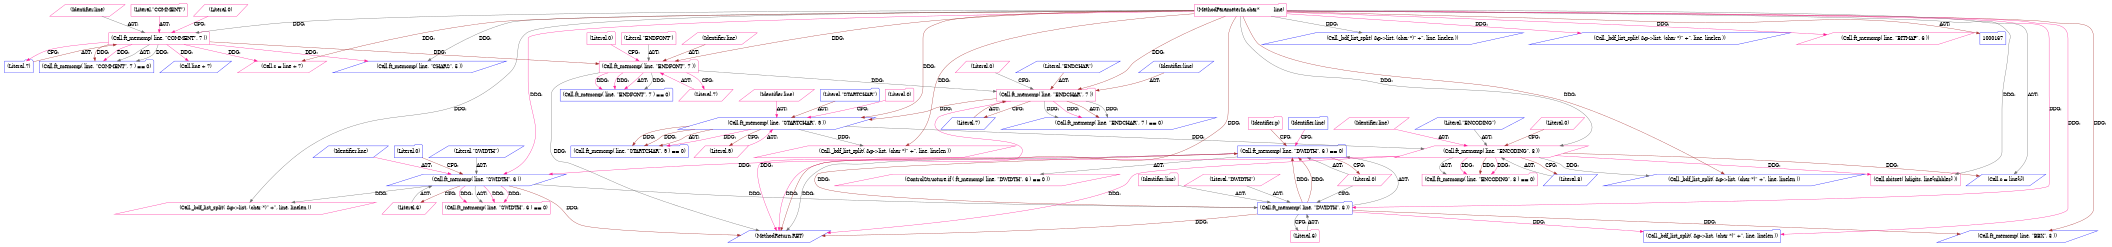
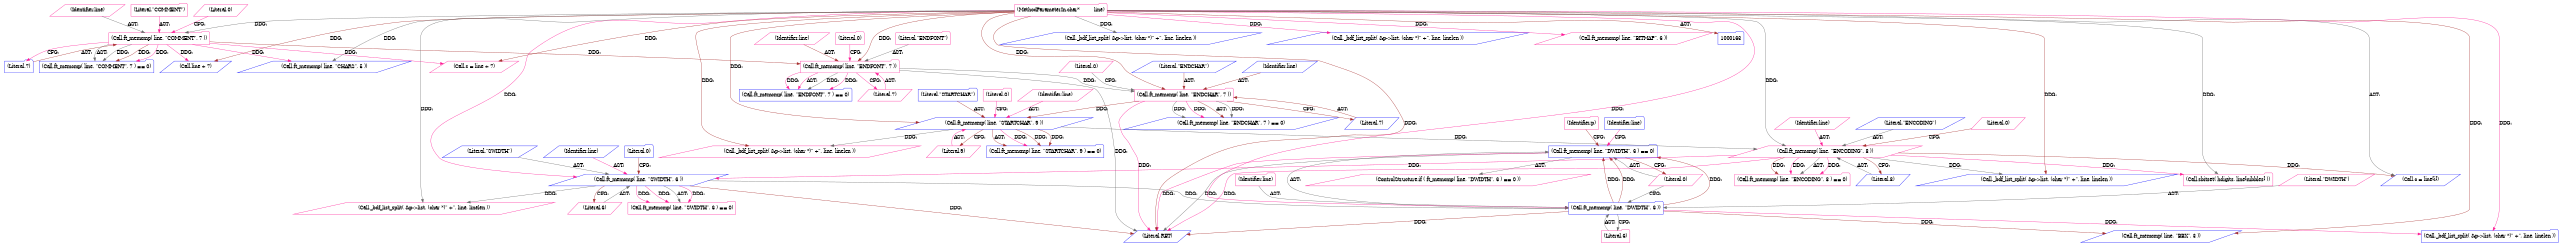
  digraph {
    node [color=deeppink shape=parallelogram]
    edge [color=brown]
    n1 [color=blue label="(Call,ft_memcmp( line, \"DWIDTH\", 6 ) == 0)" shape=folder]
-   n2 [color=blue label="(MethodReturn,RET)"]
+   n2 [color=blue label="(Literal,RET)"]
    n3 [label="(Literal,0)"]
    n4 [label="(ControlStructure,if ( ft_memcmp( line, \"DWIDTH\", 6 ) == 0 ))"]
    n5 [color=blue label="(Call,ft_memcmp( line, \"DWIDTH\", 6 ))" shape=folder]
    n6 [color=blue label="(Call,ft_memcmp( line, \"BBX\", 3 ))"]
    n7 [label="(Literal,6)" shape=folder]
    n8 [color=blue label="(Call,_bdf_list_split( &p->list, (char *)\" +\", line, linelen ))" shape=folder]
    n9 [color=blue label="(Call,ft_memcmp( line, \"SWIDTH\", 6 ))"]
    n10 [label="(Literal,6)"]
    n11 [label="(Call,ft_memcmp( line, \"SWIDTH\", 6 ) == 0)" shape=folder]
    n12 [label="(Call,_bdf_list_split( &p->list, (char *)\" +\", line, linelen ))"]
    n13 [label="(Call,ft_memcmp( line, \"ENCODING\", 8 ))"]
    n14 [color=blue label="(Literal,8)"]
    n15 [color=blue label="(Call,_bdf_list_split( &p->list, (char *)\" +\", line, linelen ))"]
    n16 [label="(Call,sbitset( hdigits, line[nibbles] ))" shape=folder]
    n17 [label="(Call,ft_memcmp( line, \"ENCODING\", 8 ) == 0)" shape=folder]
    n18 [color=blue label="(Call,c = line[i])"]
    n19 [color=blue label="(Call,ft_memcmp( line, \"STARTCHAR\", 9 ))"]
    n20 [label="(Literal,9)"]
    n21 [label="(Call,_bdf_list_split( &p->list, (char *)\" +\", line, linelen ))"]
    n22 [color=blue label="(Call,ft_memcmp( line, \"STARTCHAR\", 9 ) == 0)" shape=folder]
    n23 [label="(Call,ft_memcmp( line, \"ENDCHAR\", 7 ))" shape=folder]
    n24 [color=blue label="(Call,ft_memcmp( line, \"ENDCHAR\", 7 ) == 0)"]
    n25 [color=blue label="(Literal,7)"]
    n26 [label="(Call,ft_memcmp( line, \"ENDFONT\", 7 ))" shape=folder]
    n27 [label="(Literal,7)"]
    n28 [color=blue label="(Call,ft_memcmp( line, \"ENDFONT\", 7 ) == 0)" shape=folder]
    n29 [label="(Call,ft_memcmp( line, \"COMMENT\", 7 ))" shape=folder]
    n30 [color=blue label="(Call,line + 7)"]
    n31 [color=blue label="(Call,ft_memcmp( line, \"CHARS\", 5 ))"]
    n32 [label="(Call,s = line + 7)"]
    n33 [color=blue label="(Literal,7)" shape=folder]
    n34 [color=blue label="(Call,ft_memcmp( line, \"COMMENT\", 7 ) == 0)" shape=folder]
    n35 [label="(MethodParameterIn,char*          line)" shape=folder]
    n36 [color=blue label="(Call,_bdf_list_split( &p->list, (char *)\" +\", line, linelen ))"]
    n37 [color=blue label="(Call,_bdf_list_split( &p->list, (char *)\" +\", line, linelen ))"]
    n38 [label="(Call,ft_memcmp( line, \"BITMAP\", 6 ))"]
-   1000163 [color=blue shape=folder label=1000167]
+   1000163 [color=blue shape=folder]
    n40 [color=blue label="(Identifier,line)" shape=folder]
    n41 [label="(Literal,0)" shape=folder]
    n42 [color=blue label="(Literal,\"ENDCHAR\")"]
    n43 [label="(Literal,0)"]
    n44 [label="(Identifier,line)"]
    n45 [label="(Literal,\"COMMENT\")" shape=folder]
    n46 [label="(Identifier,line)"]
    n47 [color=blue label="(Literal,\"STARTCHAR\")" shape=folder]
    n48 [label="(Literal,0)" shape=folder]
    n49 [color=blue label="(Identifier,line)"]
    n50 [label="(Identifier,line)" shape=folder]
    n51 [label="(Literal,\"ENDFONT\")" shape=folder]
    n52 [label="(Literal,0)"]
    n53 [color=blue label="(Literal,\"SWIDTH\")"]
    n54 [color=blue label="(Literal,\"ENCODING\")"]
    n55 [label="(Identifier,line)"]
    n56 [color=blue label="(Identifier,line)"]
    n57 [color=blue label="(Literal,0)" shape=folder]
    n58 [label="(Identifier,line)"]
    n59 [label="(Literal,\"DWIDTH\")"]
    n60 [label="(Literal,0)"]
    n61 [label="(Identifier,p)" shape=folder]
    n1 -> n2 [color=gray40 label="DDG: "]
    n1 -> n2 [color=deeppink label="DDG: "]
    n1 -> n3 [label="CFG: "]
    n1 -> n4 [color=gray40 label="AST: "]
    n3 -> n1 [color=gray40 label="AST: "]
    n3 -> n5 [color=gray40 label="CFG: "]
    n5 -> n1 [color=gray40 label="AST: "]
    n5 -> n1 [label="DDG: "]
    n5 -> n1 [label="DDG: "]
    n5 -> n1 [label="DDG: "]
    n5 -> n2 [label="DDG: "]
    n5 -> n6 [label="DDG: "]
    n5 -> n7 [color=gray40 label="CFG: "]
    n5 -> n8 [color=deeppink label="DDG: "]
    n7 -> n5 [color=gray40 label="AST: "]
    n9 -> n2 [label="DDG: "]
    n9 -> n5 [color=gray40 label="DDG: "]
    n9 -> n10 [label="CFG: "]
    n9 -> n11 [color=gray40 label="AST: "]
    n9 -> n11 [color=deeppink label="DDG: "]
    n9 -> n11 [color=deeppink label="DDG: "]
    n9 -> n11 [color=deeppink label="DDG: "]
    n9 -> n12 [color=gray40 label="DDG: "]
    n10 -> n9 [color=gray40 label="AST: "]
    n13 -> n2 [color=deeppink label="DDG: "]
    n13 -> n9 [color=deeppink label="DDG: "]
    n13 -> n14 [label="CFG: "]
    n13 -> n15 [color=gray40 label="DDG: "]
    n13 -> n16 [color=deeppink label="DDG: "]
    n13 -> n17 [color=gray40 label="AST: "]
    n13 -> n17 [color=deeppink label="DDG: "]
    n13 -> n17 [label="DDG: "]
    n13 -> n17 [color=deeppink label="DDG: "]
    n13 -> n18 [label="DDG: "]
    n14 -> n13 [color=gray40 label="AST: "]
    n19 -> n13 [color=gray40 label="DDG: "]
    n19 -> n20 [label="CFG: "]
    n19 -> n21 [color=gray40 label="DDG: "]
    n19 -> n22 [label="AST: "]
    n19 -> n22 [color=deeppink label="DDG: "]
    n19 -> n22 [label="DDG: "]
    n19 -> n22 [label="DDG: "]
    n20 -> n19 [color=deeppink label="AST: "]
    n23 -> n2 [color=deeppink label="DDG: "]
    n23 -> n19 [label="DDG: "]
    n23 -> n24 [label="AST: "]
    n23 -> n24 [color=gray40 label="DDG: "]
    n23 -> n24 [color=gray40 label="DDG: "]
    n23 -> n24 [color=deeppink label="DDG: "]
    n23 -> n25 [label="CFG: "]
    n25 -> n23 [label="AST: "]
    n26 -> n2 [color=gray40 label="DDG: "]
    n26 -> n23 [color=gray40 label="DDG: "]
    n26 -> n27 [color=deeppink label="CFG: "]
    n26 -> n28 [color=deeppink label="AST: "]
    n26 -> n28 [color=gray40 label="DDG: "]
    n26 -> n28 [color=deeppink label="DDG: "]
    n26 -> n28 [color=deeppink label="DDG: "]
    n27 -> n26 [color=deeppink label="AST: "]
    n29 -> n26 [label="DDG: "]
    n29 -> n30 [color=deeppink label="DDG: "]
    n29 -> n31 [color=deeppink label="DDG: "]
    n29 -> n32 [color=deeppink label="DDG: "]
    n29 -> n33 [color=deeppink label="CFG: "]
    n29 -> n34 [color=gray40 label="AST: "]
    n29 -> n34 [color=gray40 label="DDG: "]
    n29 -> n34 [label="DDG: "]
    n29 -> n34 [color=deeppink label="DDG: "]
    n33 -> n29 [label="AST: "]
    n35 -> n2 [label="DDG: "]
    n35 -> n5 [color=deeppink label="DDG: "]
    n35 -> n6 [label="DDG: "]
    n35 -> n8 [color=deeppink label="DDG: "]
    n35 -> n9 [color=deeppink label="DDG: "]
    n35 -> n12 [color=gray40 label="DDG: "]
    n35 -> n13 [color=gray40 label="DDG: "]
    n35 -> n15 [label="DDG: "]
    n35 -> n16 [color=gray40 label="DDG: "]
    n35 -> n18 [color=gray40 label="AST: "]
    n35 -> n19 [label="DDG: "]
    n35 -> n21 [label="DDG: "]
    n35 -> n23 [label="DDG: "]
    n35 -> n26 [label="DDG: "]
    n35 -> n29 [color=gray40 label="DDG: "]
+   n35 -> n30 [label="DDG: "]
    n35 -> n31 [color=gray40 label="DDG: "]
    n35 -> n32 [label="DDG: "]
    n35 -> n36 [color=gray40 label="DDG: "]
    n35 -> n37 [color=deeppink label="DDG: "]
    n35 -> n38 [color=deeppink label="DDG: "]
    n35 -> 1000163 [label="AST: "]
    n40 -> n1 [color=deeppink label="CFG: "]
    n41 -> n26 [color=deeppink label="CFG: "]
    n42 -> n23 [label="AST: "]
    n43 -> n13 [label="CFG: "]
    n44 -> n29 [color=gray40 label="AST: "]
    n45 -> n29 [color=deeppink label="AST: "]
    n46 -> n13 [color=deeppink label="AST: "]
    n47 -> n19 [label="AST: "]
    n48 -> n19 [color=deeppink label="CFG: "]
    n49 -> n23 [label="AST: "]
    n50 -> n5 [color=gray40 label="AST: "]
    n51 -> n26 [color=gray40 label="AST: "]
    n52 -> n29 [color=deeppink label="CFG: "]
    n53 -> n9 [color=gray40 label="AST: "]
    n54 -> n13 [color=gray40 label="AST: "]
    n55 -> n19 [color=deeppink label="AST: "]
    n56 -> n9 [color=deeppink label="AST: "]
    n57 -> n9 [label="CFG: "]
    n58 -> n26 [label="AST: "]
    n59 -> n5 [color=gray40 label="AST: "]
    n60 -> n23 [color=gray40 label="CFG: "]
    n61 -> n1 [label="CFG: "]
  }
